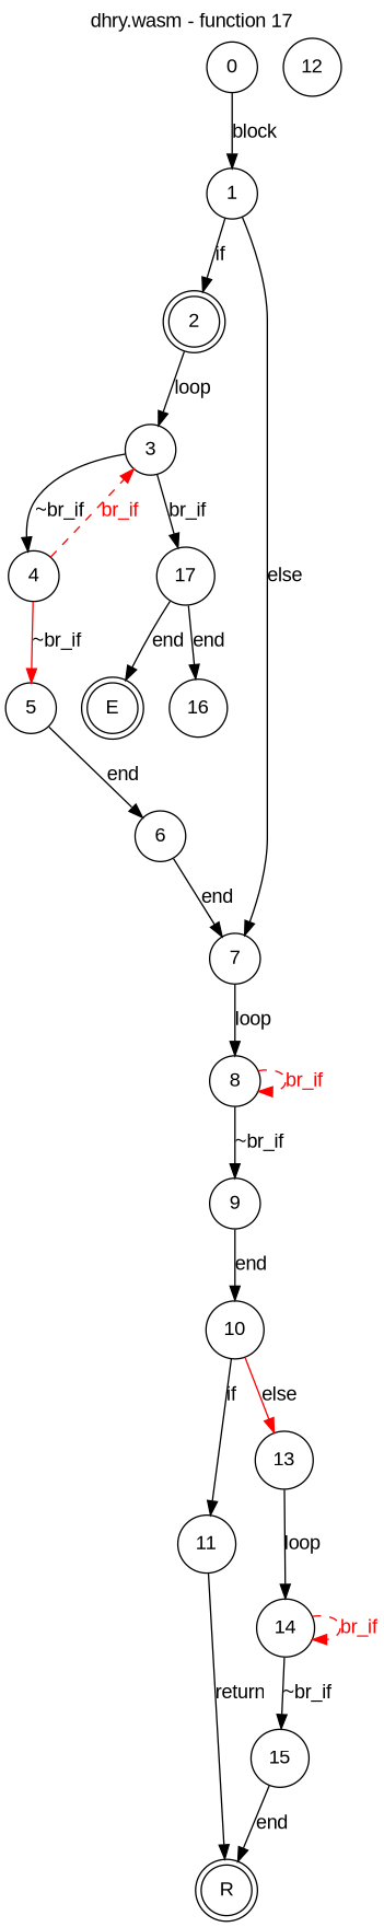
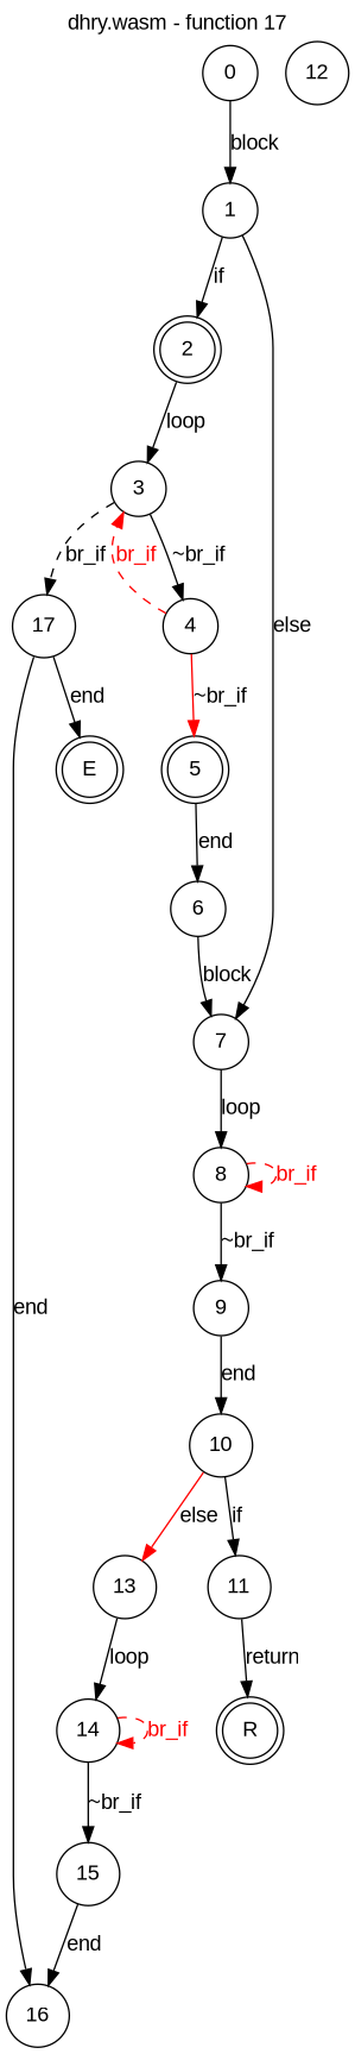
  digraph {
    fontname="Liberation Sans"
    label="dhry.wasm - function 17"
    labelfontcolor=black
    labelfontname=Helvetica
    labelfontsize=16
    labelloc=t
    node [fontname="Liberation Sans" shape=circle fontcolor=black]
    edge [fontname="Liberation Sans"]
    E [shape=doublecircle fontcolor=""]
    R [shape=doublecircle fontcolor=""]
    n3 [label=0]
    n4 [label=1]
    n5 [label=2 shape=doublecircle]
    n6 [label=7]
    n7 [label=3]
    n8 [label=8]
    n9 [label=4]
    n10 [label=17]
-   n11 [label=5]
+   n11 [label=5 shape=doublecircle]
    n12 [label=16]
    n13 [label=6]
    n14 [label=9]
    n15 [label=10]
    n16 [label=11]
    n17 [label=13]
    n18 [label=14]
    n19 [label=12]
    n20 [label=15]
    n3 -> n4 [label=block]
    n4 -> n5 [label=if]
    n4 -> n6 [label=else]
    n5 -> n7 [label=loop]
    n6 -> n8 [label=loop]
    n7 -> n9 [label="~br_if"]
-   n7 -> n10 [label=br_if]
+   n7 -> n10 [label=br_if style=dashed]
    n8 -> n8 [color=red fontcolor=red label=br_if style=dashed]
    n8 -> n14 [label="~br_if"]
    n9 -> n7 [color=red fontcolor=red label=br_if style=dashed]
    n9 -> n11 [color=red label="~br_if"]
    n10 -> E [label=end]
    n10 -> n12 [label=end]
    n11 -> n13 [label=end]
-   n13 -> n6 [label=end]
+   n13 -> n6 [label=block]
    n14 -> n15 [label=end]
    n15 -> n16 [label=if]
    n15 -> n17 [color=red label=else]
    n16 -> R [label=return]
    n17 -> n18 [label=loop]
    n18 -> n18 [color=red fontcolor=red label=br_if style=dashed]
    n18 -> n20 [label="~br_if"]
-   n20 -> R [label=end]
+   n20 -> n12 [label=end]
  }
